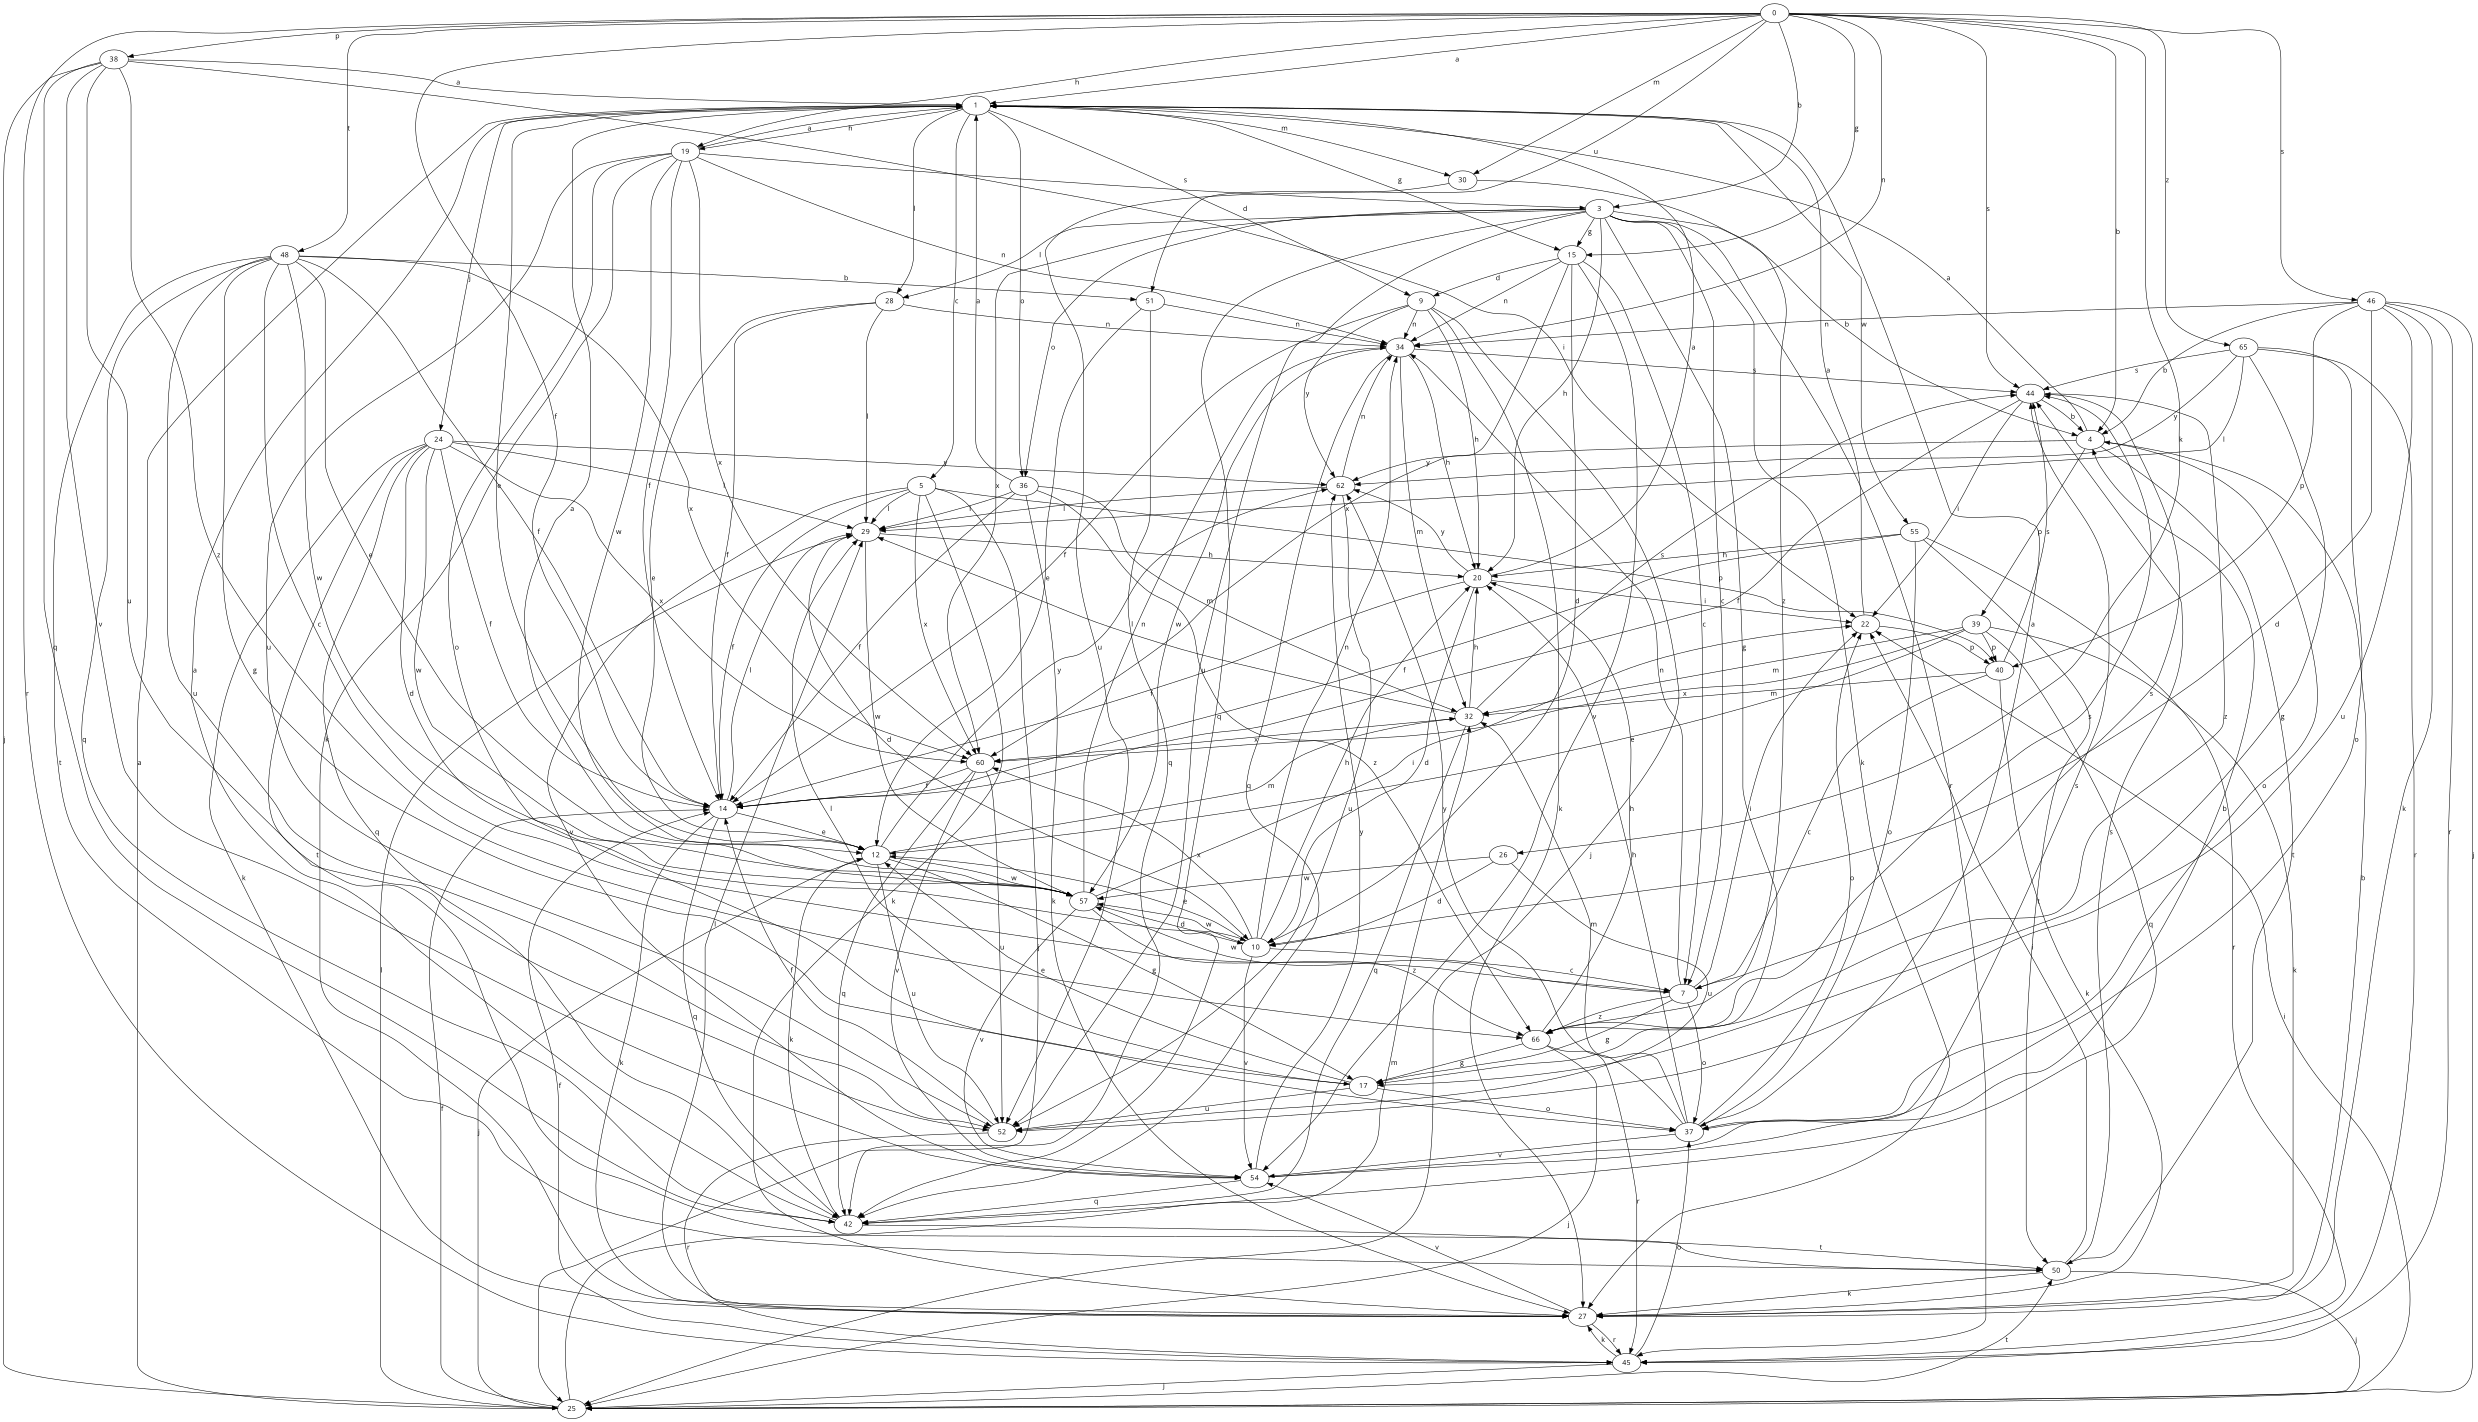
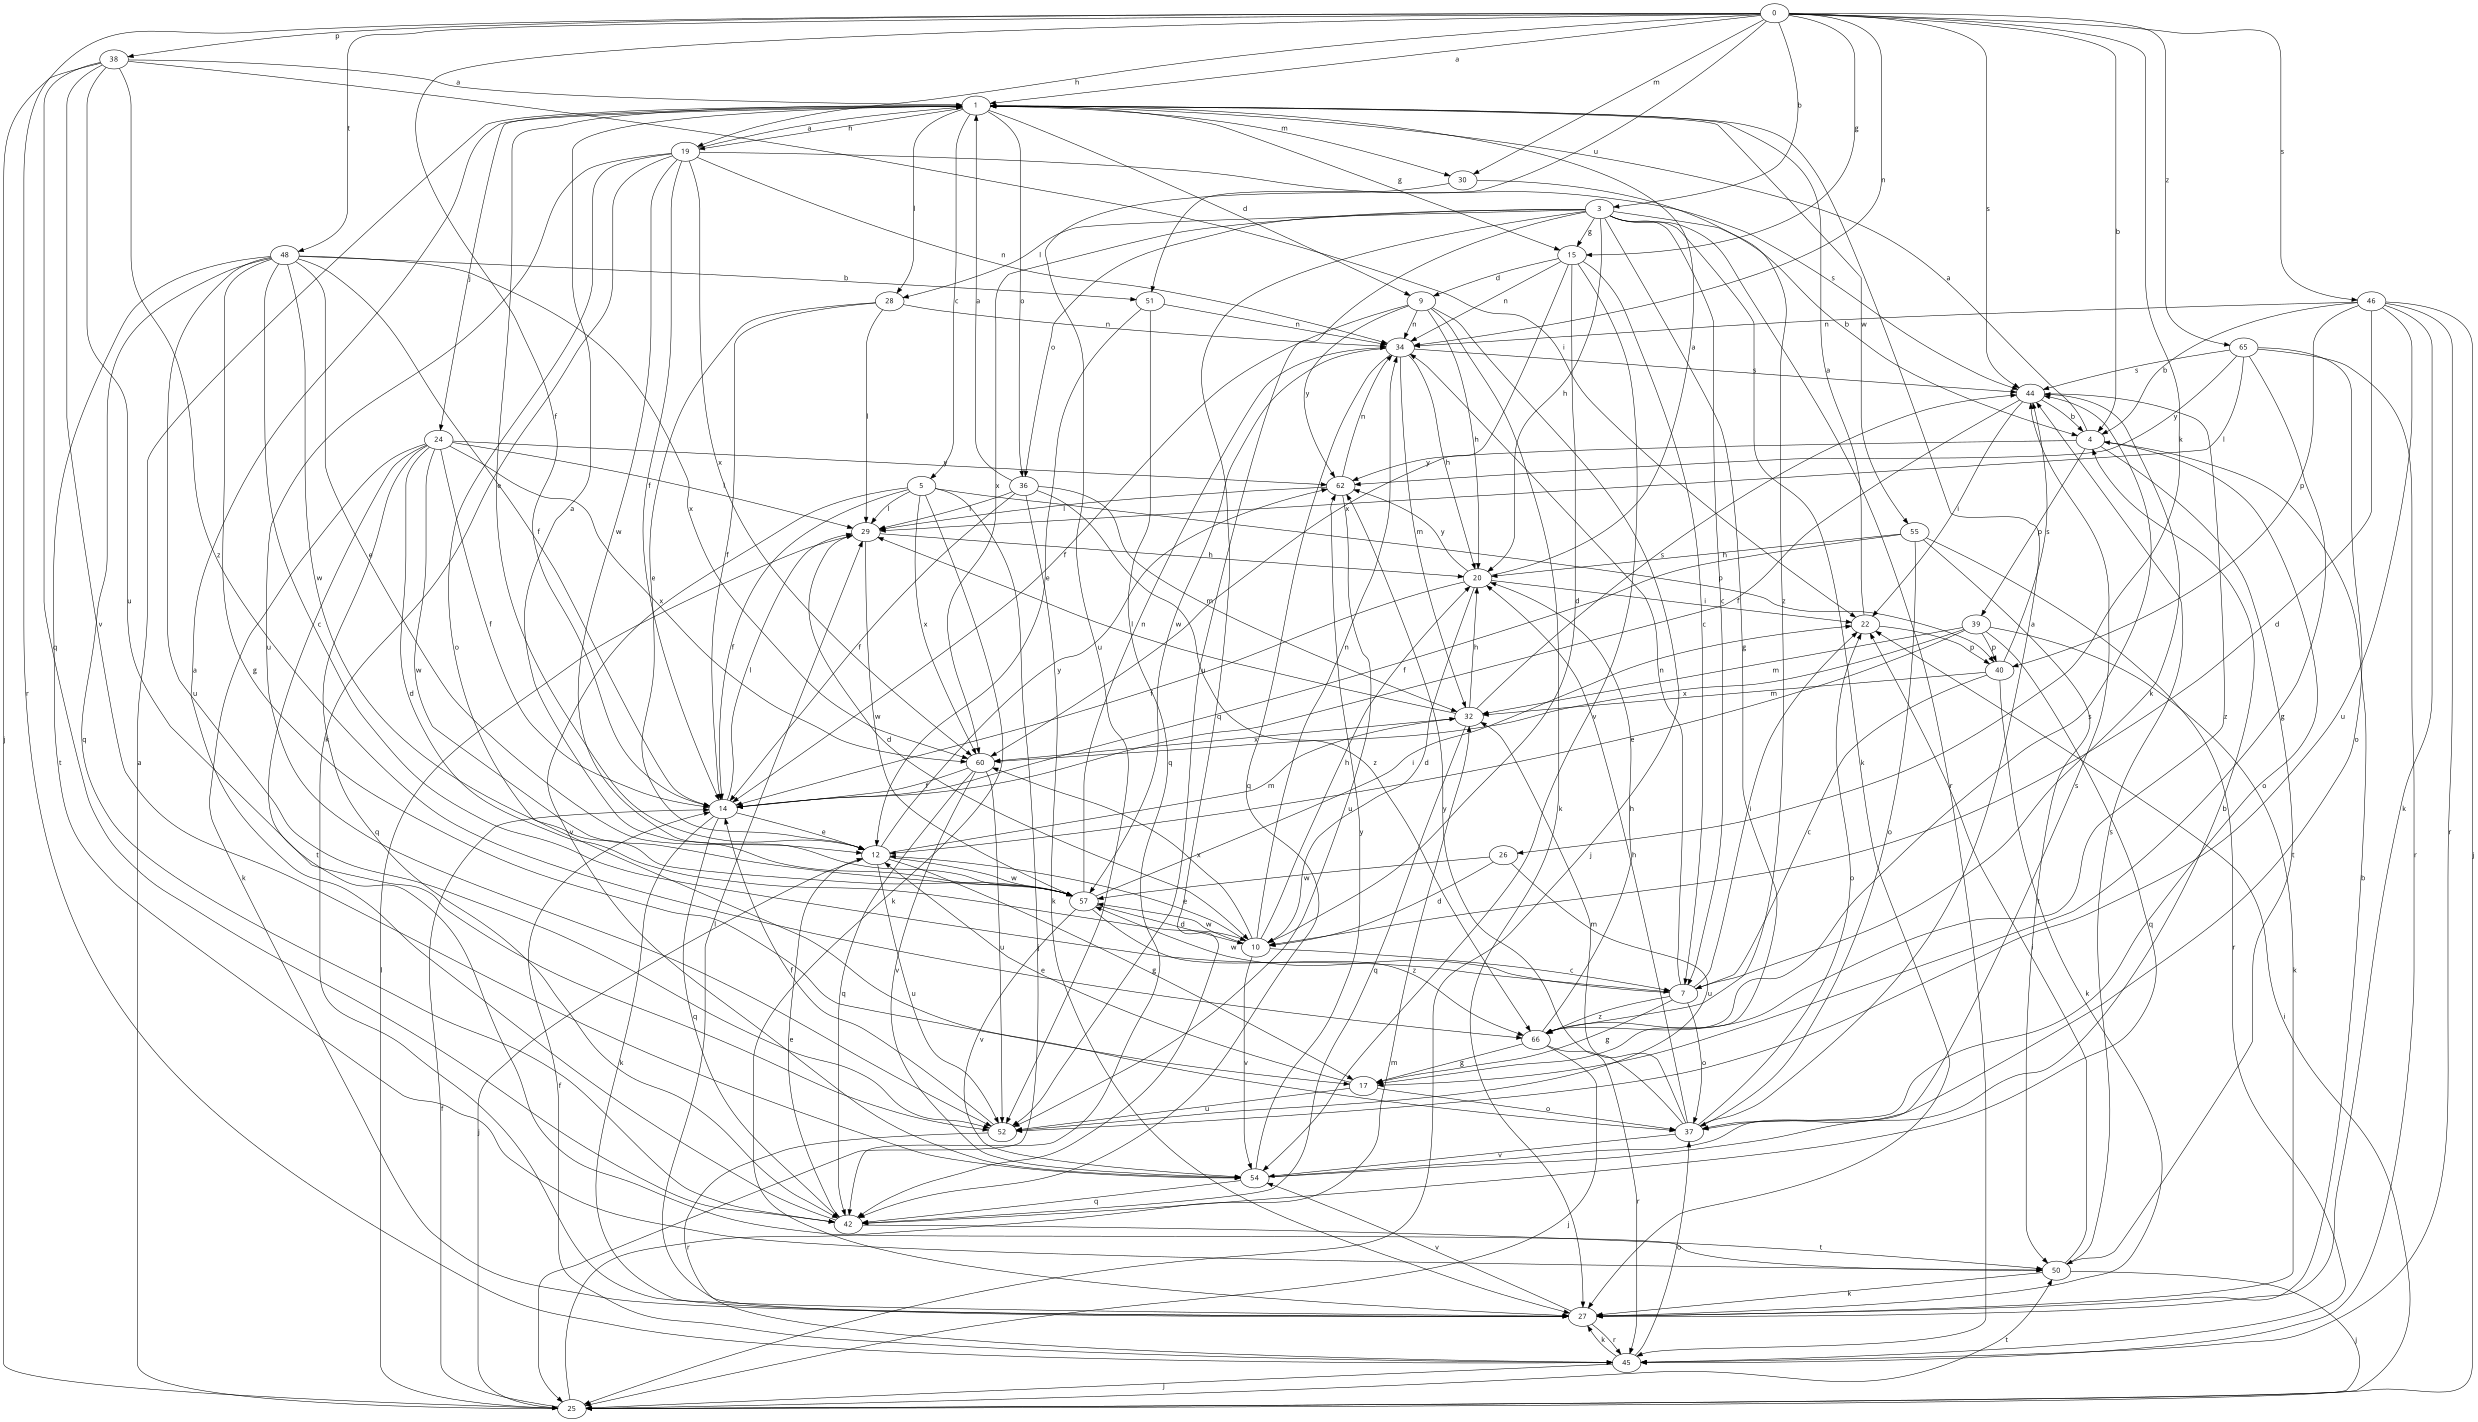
  strict digraph {
    fontname="Open Sans"
    node [fontname="Open Sans"]
    edge [fontname="Open Sans"]
    0
    1
    3
    4
    14
    15
    19
    26
    30
    34
    38
    45
    46
    n14 [label=44]
    48
    51
    65
    5
    9
    12
    24
    28
    36
    55
    7
    17
    20
    27
    42
    52
    60
    39
    37
    50
    62
    29
    54
    10
    57
    66
    32
    25
    22
    40
    0 -> 1 [label=a]
    0 -> 3 [label=b]
    0 -> 4 [label=b]
    0 -> 14 [label=f]
    0 -> 15 [label=g]
    0 -> 19 [label=h]
    0 -> 26 [label=k]
    0 -> 30 [label=m]
    0 -> 34 [label=n]
    0 -> 38 [label=p]
    0 -> 45 [label=r]
    0 -> 46 [label=s]
    0 -> n14 [label=s]
    0 -> 48 [label=t]
    0 -> 51 [label=u]
    0 -> 65 [label=z]
    1 -> 15 [label=g]
    1 -> 19 [label=h]
    1 -> 30 [label=m]
    1 -> 5 [label=c]
    1 -> 9 [label=d]
    1 -> 12 [label=e]
    1 -> 24 [label=j]
    1 -> 28 [label=l]
    1 -> 36 [label=o]
    1 -> 55 [label=w]
    3 -> 4 [label=b]
    3 -> 15 [label=g]
    3 -> 45 [label=r]
    3 -> 28 [label=l]
    3 -> 36 [label=o]
    3 -> 7 [label=c]
    3 -> 17 [label=g]
    3 -> 20 [label=h]
    3 -> 27 [label=k]
    3 -> 42 [label=q]
    3 -> 52 [label=u]
    3 -> 60 [label=x]
    4 -> 1 [label=a]
    4 -> 39 [label=p]
    4 -> 37 [label=o]
    4 -> 50 [label=t]
    4 -> 62 [label=y]
    14 -> 12 [label=e]
    14 -> 27 [label=k]
    14 -> 42 [label=q]
    14 -> 29 [label=l]
    15 -> 34 [label=n]
    15 -> 9 [label=d]
    15 -> 7 [label=c]
    15 -> 60 [label=x]
    15 -> 54 [label=v]
    15 -> 10 [label=d]
    19 -> 1 [label=a]
    19 -> 14 [label=f]
    19 -> 34 [label=n]
-   19 -> 3 [label=s]
+   19 -> n14 [label=s]
    19 -> 27 [label=k]
    19 -> 52 [label=u]
    19 -> 60 [label=x]
    19 -> 37 [label=o]
    19 -> 57 [label=w]
    26 -> 52 [label=u]
    26 -> 10 [label=d]
    26 -> 57 [label=w]
    30 -> 52 [label=u]
    30 -> 66 [label=z]
    34 -> n14 [label=s]
    34 -> 20 [label=h]
    34 -> 42 [label=q]
    34 -> 57 [label=w]
    34 -> 32 [label=m]
    38 -> 1 [label=a]
    38 -> 42 [label=q]
    38 -> 52 [label=u]
    38 -> 54 [label=v]
    38 -> 66 [label=z]
    38 -> 25 [label=j]
    38 -> 22 [label=i]
    45 -> 14 [label=f]
    45 -> 27 [label=k]
    45 -> 37 [label=o]
    45 -> 25 [label=j]
    46 -> 4 [label=b]
    46 -> 34 [label=n]
    46 -> 45 [label=r]
    46 -> 27 [label=k]
    46 -> 52 [label=u]
    46 -> 10 [label=d]
    46 -> 25 [label=j]
    46 -> 40 [label=p]
    n14 -> 4 [label=b]
    n14 -> 14 [label=f]
    n14 -> 66 [label=z]
    n14 -> 22 [label=i]
    48 -> 14 [label=f]
    48 -> 51 [label=b]
    48 -> 12 [label=e]
    48 -> 7 [label=c]
    48 -> 17 [label=g]
    48 -> 42 [label=q]
    48 -> 52 [label=u]
    48 -> 60 [label=x]
    48 -> 50 [label=t]
    48 -> 57 [label=w]
    51 -> 34 [label=n]
    51 -> 12 [label=e]
    51 -> 42 [label=q]
    65 -> 45 [label=r]
    65 -> n14 [label=s]
    65 -> 17 [label=g]
    65 -> 37 [label=o]
    65 -> 62 [label=y]
    65 -> 29 [label=l]
    5 -> 14 [label=f]
    5 -> 27 [label=k]
    5 -> 60 [label=x]
    5 -> 29 [label=l]
    5 -> 54 [label=v]
    5 -> 25 [label=j]
    5 -> 40 [label=p]
    9 -> 14 [label=f]
    9 -> 34 [label=n]
    9 -> 20 [label=h]
    9 -> 27 [label=k]
    9 -> 62 [label=y]
    9 -> 25 [label=j]
    12 -> 17 [label=g]
    12 -> 52 [label=u]
    12 -> 62 [label=y]
    12 -> 57 [label=w]
    12 -> 32 [label=m]
    12 -> 25 [label=j]
    24 -> 14 [label=f]
    24 -> 27 [label=k]
    24 -> 42 [label=q]
    24 -> 60 [label=x]
    24 -> 50 [label=t]
    24 -> 62 [label=y]
    24 -> 29 [label=l]
    24 -> 10 [label=d]
    24 -> 57 [label=w]
    28 -> 14 [label=f]
    28 -> 34 [label=n]
    28 -> 12 [label=e]
    28 -> 29 [label=l]
    36 -> 1 [label=a]
    36 -> 14 [label=f]
    36 -> 27 [label=k]
    36 -> 29 [label=l]
    36 -> 66 [label=z]
    36 -> 32 [label=m]
    55 -> 14 [label=f]
    55 -> 45 [label=r]
    55 -> 20 [label=h]
    55 -> 37 [label=o]
    55 -> 50 [label=t]
    7 -> 34 [label=n]
-   7 -> n14 [label=s]
+   7 -> n14 [label=k]
    7 -> 17 [label=g]
    7 -> 37 [label=o]
    7 -> 57 [label=w]
    7 -> 66 [label=z]
    7 -> 22 [label=i]
    17 -> 12 [label=e]
    17 -> 52 [label=u]
    17 -> 37 [label=o]
-   17 -> 29 [label=l]
    20 -> 1 [label=a]
    20 -> 14 [label=f]
    20 -> 62 [label=y]
    20 -> 10 [label=d]
    20 -> 22 [label=i]
    27 -> 4 [label=b]
    27 -> 45 [label=r]
    27 -> 29 [label=l]
    27 -> 54 [label=v]
    42 -> 1 [label=a]
-   42 -> 12 [label=k]
+   42 -> 12 [label=e]
    42 -> 50 [label=t]
    52 -> 14 [label=f]
    52 -> 45 [label=r]
    60 -> 14 [label=f]
    60 -> 42 [label=q]
    60 -> 52 [label=u]
    60 -> 54 [label=v]
    39 -> 12 [label=e]
    39 -> 27 [label=k]
    39 -> 42 [label=q]
    39 -> 60 [label=x]
    39 -> 32 [label=m]
    39 -> 40 [label=p]
    37 -> 1 [label=a]
    37 -> 20 [label=h]
    37 -> 62 [label=y]
    37 -> 54 [label=v]
    37 -> 32 [label=m]
    37 -> 22 [label=o]
    50 -> n14 [label=s]
    50 -> 27 [label=k]
    50 -> 25 [label=j]
    50 -> 22 [label=i]
    62 -> 34 [label=n]
    62 -> 52 [label=u]
    62 -> 29 [label=l]
    29 -> 20 [label=h]
    29 -> 10 [label=d]
    29 -> 57 [label=w]
    54 -> 4 [label=b]
    54 -> n14 [label=s]
    54 -> 42 [label=q]
    54 -> 62 [label=y]
    10 -> 34 [label=n]
    10 -> 12 [label=e]
    10 -> 7 [label=c]
    10 -> 20 [label=h]
    10 -> 60 [label=x]
    10 -> 54 [label=v]
    10 -> 57 [label=w]
    57 -> 1 [label=a]
    57 -> 34 [label=n]
    57 -> 54 [label=v]
    57 -> 10 [label=d]
    57 -> 66 [label=z]
    57 -> 22 [label=i]
    66 -> 45 [label=r]
    66 -> n14 [label=s]
    66 -> 17 [label=g]
    66 -> 20 [label=h]
    66 -> 25 [label=j]
    32 -> n14 [label=s]
    32 -> 20 [label=h]
    32 -> 42 [label=q]
    32 -> 60 [label=x]
    32 -> 29 [label=l]
    25 -> 1 [label=a]
    25 -> 14 [label=f]
    25 -> 50 [label=t]
    25 -> 29 [label=l]
    25 -> 32 [label=m]
    25 -> 22 [label=i]
    22 -> 1 [label=a]
    22 -> 40 [label=p]
    40 -> n14 [label=s]
    40 -> 7 [label=c]
    40 -> 27 [label=k]
    40 -> 32 [label=m]
  }
